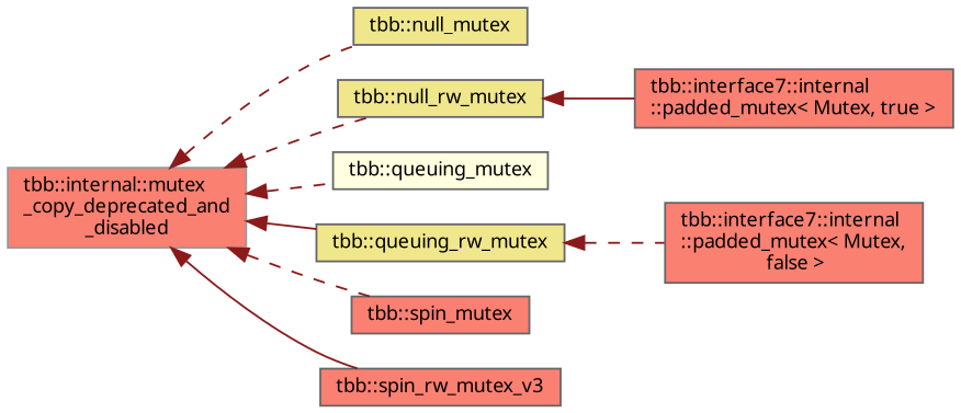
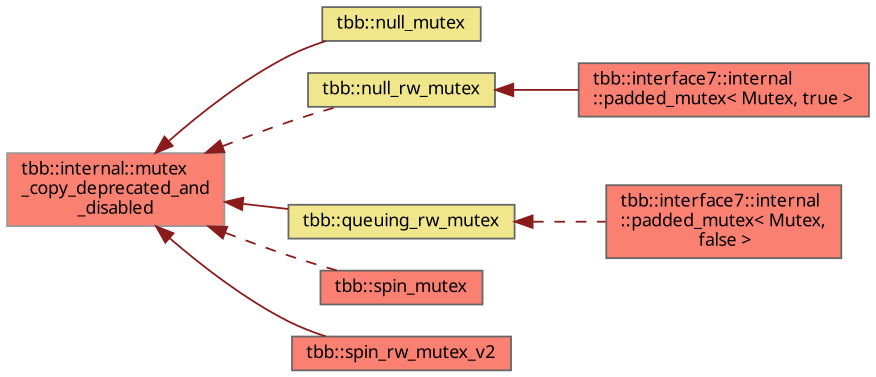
  digraph {
    fontname="Noto Sans"
    rankdir=LR
    node [color=grey40 fillcolor=salmon fontname="Noto Sans" fontsize=10 shape=box style=filled]
    edge [color=firebrick4 dir=back fontname="Noto Sans" fontsize=10 labelfontname=Helvetica labelfontsize=10 style=solid]
    n1 [color=grey60 height=0.2 label="tbb::internal::mutex\l_copy_deprecated_and\l_disabled" width=0.4]
    n2 [fillcolor=khaki height=0.2 label="tbb::null_mutex" width=0.4]
    n3 [fillcolor=khaki height=0.2 label="tbb::null_rw_mutex" width=0.4]
-   n4 [fillcolor=lightyellow height=0.2 label="tbb::queuing_mutex" width=0.4]
    n5 [fillcolor=khaki height=0.2 label="tbb::queuing_rw_mutex" width=0.4]
    n6 [height=0.2 label="tbb::spin_mutex" width=0.4]
-   n7 [height=0.2 label="tbb::spin_rw_mutex_v3" width=0.4]
+   n7 [height=0.2 label="tbb::spin_rw_mutex_v2" width=0.4]
    n8 [height=0.2 label="tbb::interface7::internal\l::padded_mutex\< Mutex,\l false \>" width=0.4]
    n9 [height=0.2 label="tbb::interface7::internal\l::padded_mutex\< Mutex, true \>" width=0.4]
-   n1 -> n2 [style=dashed]
+   n1 -> n2
    n1 -> n3 [style=dashed]
-   n1 -> n4 [style=dashed]
    n1 -> n5
    n1 -> n6 [style=dashed]
    n1 -> n7
    n3 -> n9
    n5 -> n8 [style=dashed]
  }
